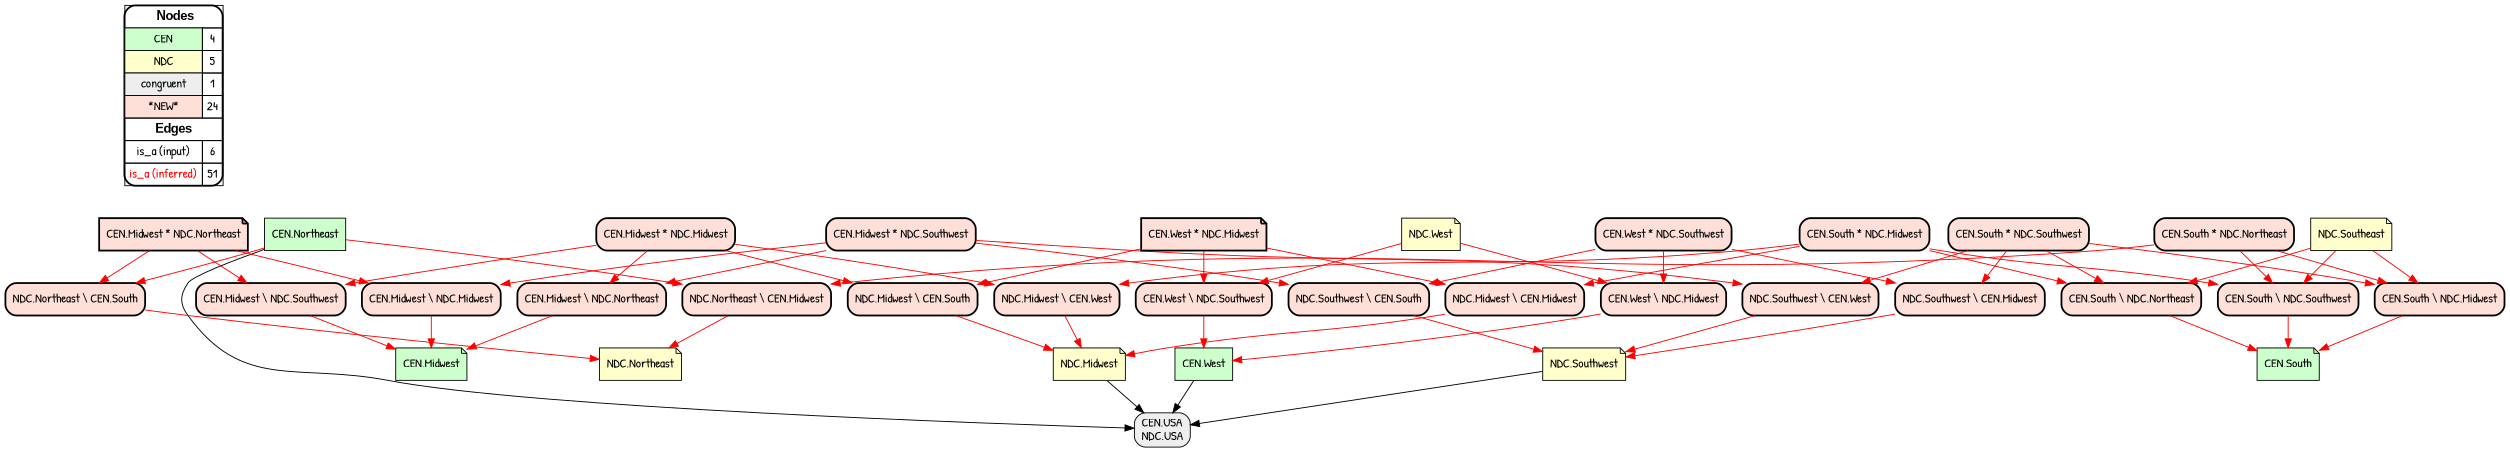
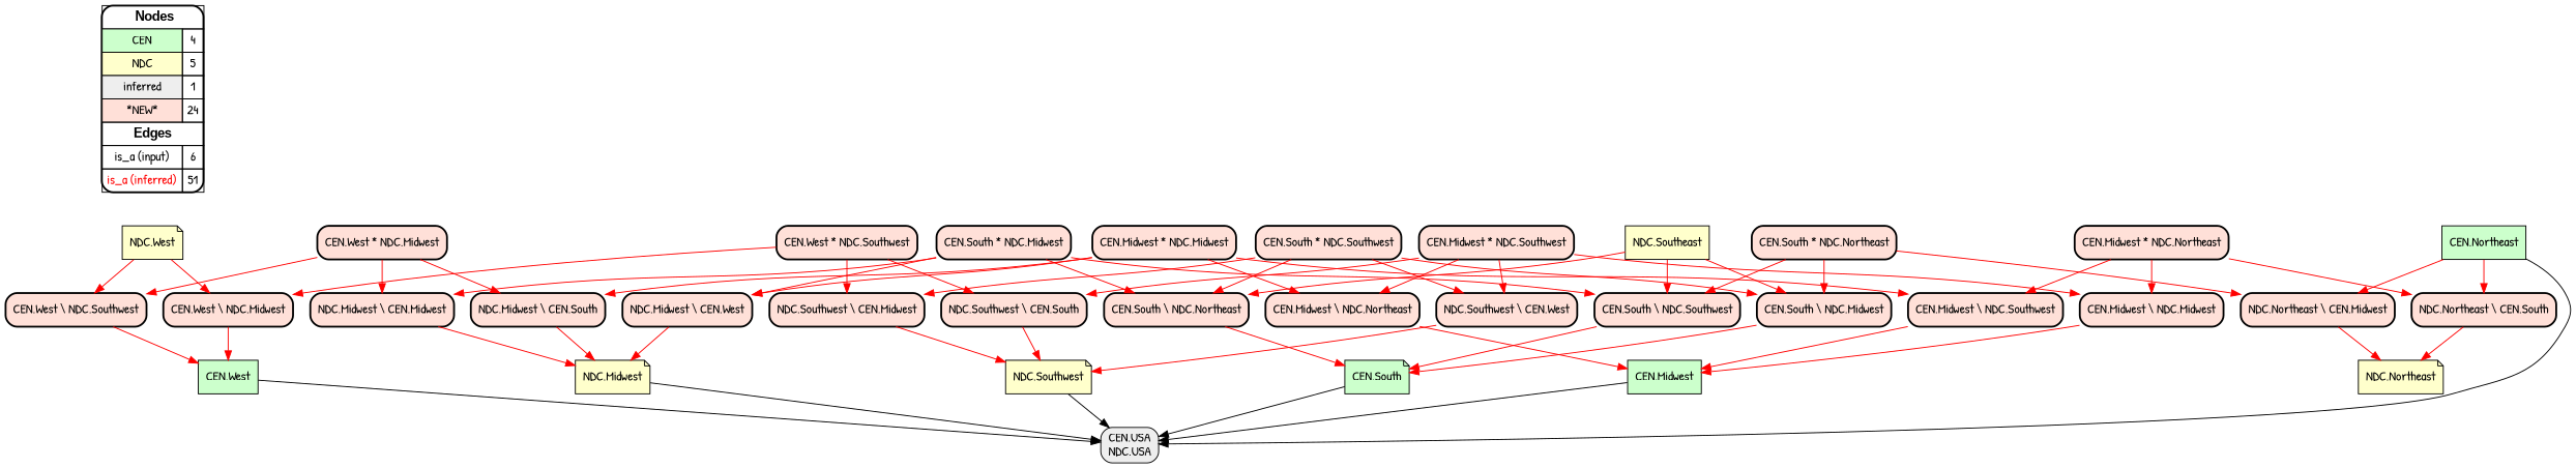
  digraph {
    fontname="Patrick Hand"
    rankdir=TB
    node [fillcolor="#FFE0D8" fontname="Patrick Hand" shape=box style="filled,rounded,bold"]
    edge [arrowhead=normal color="#FF0000" constraint=true fontname="Patrick Hand" penwidth=1 style=solid]
-   n1 [fillcolor=white label=<   <TABLE BORDER="0" CELLBORDER="1" CELLSPACING="0" CELLPADDING="4">  <TR> <TD COLSPAN="2"><font face="Arial Black"> Nodes</font></TD> </TR>  <TR>   <TD bgcolor="#CCFFCC" fontname="helvetica">CEN</TD>   <TD>4</TD>   </TR>  <TR>   <TD bgcolor="#FFFFCC" fontname="helvetica">NDC</TD>   <TD>5</TD>   </TR>  <TR>   <TD bgcolor="#EEEEEE" fontname="helvetica">congruent</TD>   <TD>1</TD>   </TR>  <TR>   <TD bgcolor="#FFE0D8" fontname="helvetica">*NEW*</TD>   <TD>24</TD>   </TR>  <TR> <TD COLSPAN="2"><font face = "Arial Black"> Edges </font></TD> </TR>  <TR>   <TD><font color ="#000000">is_a (input)</font></TD><TD>6</TD> </TR> <TR>   <TD><font color ="#FF0000">is_a (inferred)</font></TD><TD>51</TD> </TR> </TABLE>   > margin=0]
-   "CEN.Midwest" [fillcolor="#CCFFCC" shape=note style=filled]
+   n1 [fillcolor=white label=<   <TABLE BORDER="0" CELLBORDER="1" CELLSPACING="0" CELLPADDING="4">  <TR> <TD COLSPAN="2"><font face="Arial Black"> Nodes</font></TD> </TR>  <TR>   <TD bgcolor="#CCFFCC" fontname="helvetica">CEN</TD>   <TD>4</TD>   </TR>  <TR>   <TD bgcolor="#FFFFCC" fontname="helvetica">NDC</TD>   <TD>5</TD>   </TR>  <TR>   <TD bgcolor="#EEEEEE" fontname="helvetica">inferred</TD>   <TD>1</TD>   </TR>  <TR>   <TD bgcolor="#FFE0D8" fontname="helvetica">*NEW*</TD>   <TD>24</TD>   </TR>  <TR> <TD COLSPAN="2"><font face = "Arial Black"> Edges </font></TD> </TR>  <TR>   <TD><font color ="#000000">is_a (input)</font></TD><TD>6</TD> </TR> <TR>   <TD><font color ="#FF0000">is_a (inferred)</font></TD><TD>51</TD> </TR> </TABLE>   > margin=0]
+   "CEN.Midwest" [fillcolor="#CCFFCC" style=filled]
    "CEN.USA\nNDC.USA" [fillcolor="#EEEEEE" style="filled,rounded"]
    "CEN.Northeast" [fillcolor="#CCFFCC" style=filled]
    "NDC.Northeast \\ CEN.Midwest"
    "NDC.Northeast \\ CEN.South"
    "NDC.Northeast" [fillcolor="#FFFFCC" shape=note style=filled]
    "CEN.West" [fillcolor="#CCFFCC" style=filled]
    "CEN.South" [fillcolor="#CCFFCC" shape=note style=filled]
-   "NDC.Southeast" [fillcolor="#FFFFCC" shape=note style=filled]
+   "NDC.Southeast" [fillcolor="#FFFFCC" style=filled]
    "CEN.South \\ NDC.Northeast"
    "CEN.South \\ NDC.Southwest"
    "CEN.South \\ NDC.Midwest"
    "NDC.Midwest" [fillcolor="#FFFFCC" shape=note style=filled]
    "NDC.West" [fillcolor="#FFFFCC" shape=note style=filled]
    "CEN.West \\ NDC.Midwest"
    "CEN.West \\ NDC.Southwest"
    "NDC.Southwest" [fillcolor="#FFFFCC" shape=note style=filled]
    "NDC.Midwest \\ CEN.South"
-   "CEN.Midwest * NDC.Northeast" [shape=note]
+   "CEN.Midwest * NDC.Northeast"
    "CEN.Midwest \\ NDC.Midwest"
    "CEN.Midwest \\ NDC.Southwest"
    "CEN.West * NDC.Southwest"
    "NDC.Southwest \\ CEN.Midwest"
    "NDC.Southwest \\ CEN.South"
    "NDC.Southwest \\ CEN.West"
    "CEN.South * NDC.Midwest"
    "NDC.Midwest \\ CEN.West"
    "NDC.Midwest \\ CEN.Midwest"
    "CEN.Midwest * NDC.Midwest"
    "CEN.Midwest \\ NDC.Northeast"
    "CEN.South * NDC.Southwest"
    "CEN.Midwest * NDC.Southwest"
-   "CEN.West * NDC.Midwest" [shape=note]
+   "CEN.West * NDC.Midwest"
    "CEN.South * NDC.Northeast"
    subgraph sub_1 {
      rank=source
      n1
    }
+   "CEN.Midwest" -> "CEN.USA\nNDC.USA" [color="#000000"]
    "CEN.Northeast" -> "CEN.USA\nNDC.USA" [color="#000000"]
    "CEN.Northeast" -> "NDC.Northeast \\ CEN.Midwest"
    "CEN.Northeast" -> "NDC.Northeast \\ CEN.South"
    "NDC.Northeast \\ CEN.Midwest" -> "NDC.Northeast"
    "NDC.Northeast \\ CEN.South" -> "NDC.Northeast"
    "CEN.West" -> "CEN.USA\nNDC.USA" [color="#000000"]
+   "CEN.South" -> "CEN.USA\nNDC.USA" [color="#000000"]
    "NDC.Southeast" -> "CEN.South \\ NDC.Northeast"
    "NDC.Southeast" -> "CEN.South \\ NDC.Southwest"
    "NDC.Southeast" -> "CEN.South \\ NDC.Midwest"
    "CEN.South \\ NDC.Northeast" -> "CEN.South"
    "CEN.South \\ NDC.Southwest" -> "CEN.South"
    "CEN.South \\ NDC.Midwest" -> "CEN.South"
    "NDC.Midwest" -> "CEN.USA\nNDC.USA" [color="#000000"]
    "NDC.West" -> "CEN.West \\ NDC.Midwest"
    "NDC.West" -> "CEN.West \\ NDC.Southwest"
    "CEN.West \\ NDC.Midwest" -> "CEN.West"
    "CEN.West \\ NDC.Southwest" -> "CEN.West"
    "NDC.Southwest" -> "CEN.USA\nNDC.USA" [color="#000000"]
    "NDC.Midwest \\ CEN.South" -> "NDC.Midwest"
    "CEN.Midwest * NDC.Northeast" -> "NDC.Northeast \\ CEN.South"
    "CEN.Midwest * NDC.Northeast" -> "CEN.Midwest \\ NDC.Midwest"
    "CEN.Midwest * NDC.Northeast" -> "CEN.Midwest \\ NDC.Southwest"
    "CEN.Midwest \\ NDC.Midwest" -> "CEN.Midwest"
    "CEN.Midwest \\ NDC.Southwest" -> "CEN.Midwest"
    "CEN.West * NDC.Southwest" -> "CEN.West \\ NDC.Midwest"
    "CEN.West * NDC.Southwest" -> "NDC.Southwest \\ CEN.Midwest"
    "CEN.West * NDC.Southwest" -> "NDC.Southwest \\ CEN.South"
    "NDC.Southwest \\ CEN.Midwest" -> "NDC.Southwest"
    "NDC.Southwest \\ CEN.South" -> "NDC.Southwest"
    "NDC.Southwest \\ CEN.West" -> "NDC.Southwest"
    "CEN.South * NDC.Midwest" -> "CEN.South \\ NDC.Northeast"
    "CEN.South * NDC.Midwest" -> "CEN.South \\ NDC.Southwest"
    "CEN.South * NDC.Midwest" -> "NDC.Midwest \\ CEN.West"
    "CEN.South * NDC.Midwest" -> "NDC.Midwest \\ CEN.Midwest"
    "NDC.Midwest \\ CEN.West" -> "NDC.Midwest"
    "NDC.Midwest \\ CEN.Midwest" -> "NDC.Midwest"
    "CEN.Midwest * NDC.Midwest" -> "NDC.Midwest \\ CEN.South"
    "CEN.Midwest * NDC.Midwest" -> "CEN.Midwest \\ NDC.Southwest"
    "CEN.Midwest * NDC.Midwest" -> "NDC.Midwest \\ CEN.West"
    "CEN.Midwest * NDC.Midwest" -> "CEN.Midwest \\ NDC.Northeast"
    "CEN.Midwest \\ NDC.Northeast" -> "CEN.Midwest"
    "CEN.South * NDC.Southwest" -> "CEN.South \\ NDC.Northeast"
    "CEN.South * NDC.Southwest" -> "CEN.South \\ NDC.Midwest"
    "CEN.South * NDC.Southwest" -> "NDC.Southwest \\ CEN.Midwest"
    "CEN.South * NDC.Southwest" -> "NDC.Southwest \\ CEN.West"
    "CEN.Midwest * NDC.Southwest" -> "CEN.Midwest \\ NDC.Midwest"
    "CEN.Midwest * NDC.Southwest" -> "NDC.Southwest \\ CEN.South"
    "CEN.Midwest * NDC.Southwest" -> "NDC.Southwest \\ CEN.West"
    "CEN.Midwest * NDC.Southwest" -> "CEN.Midwest \\ NDC.Northeast"
    "CEN.West * NDC.Midwest" -> "CEN.West \\ NDC.Southwest"
    "CEN.West * NDC.Midwest" -> "NDC.Midwest \\ CEN.South"
    "CEN.West * NDC.Midwest" -> "NDC.Midwest \\ CEN.Midwest"
    "CEN.South * NDC.Northeast" -> "NDC.Northeast \\ CEN.Midwest"
    "CEN.South * NDC.Northeast" -> "CEN.South \\ NDC.Southwest"
    "CEN.South * NDC.Northeast" -> "CEN.South \\ NDC.Midwest"
  }
